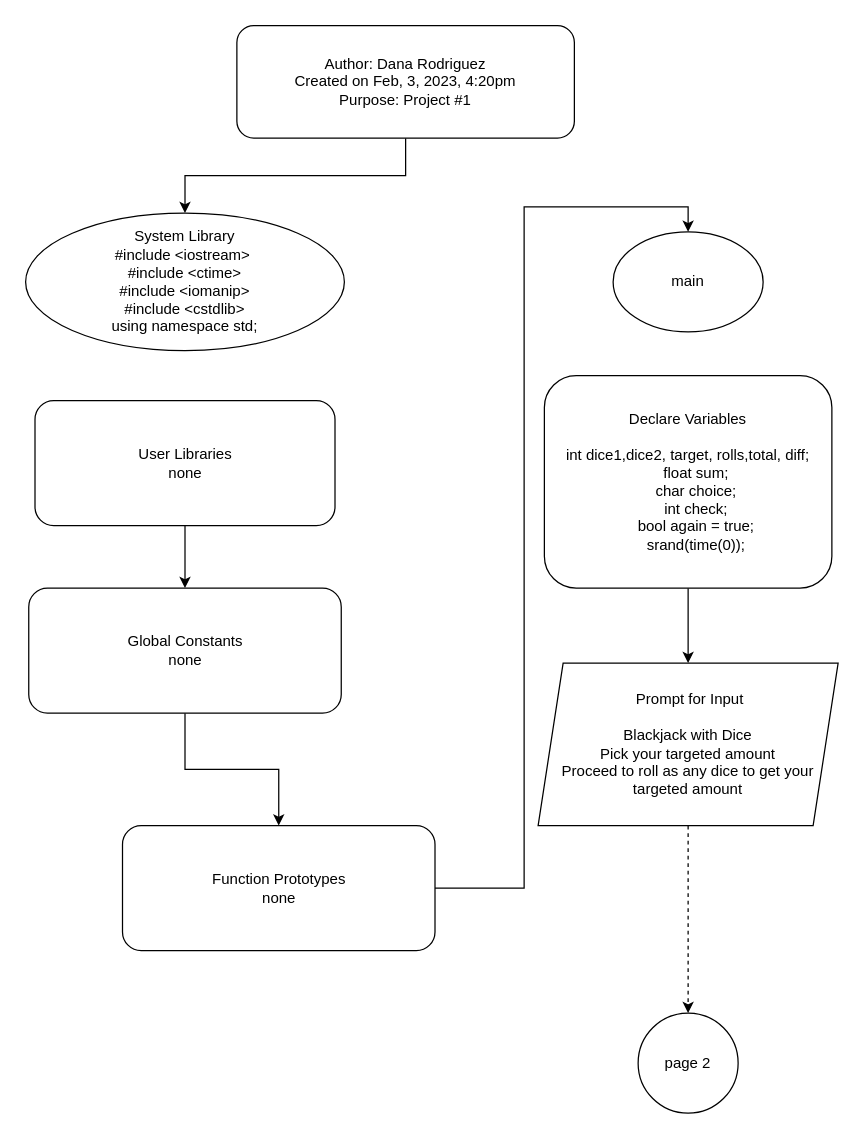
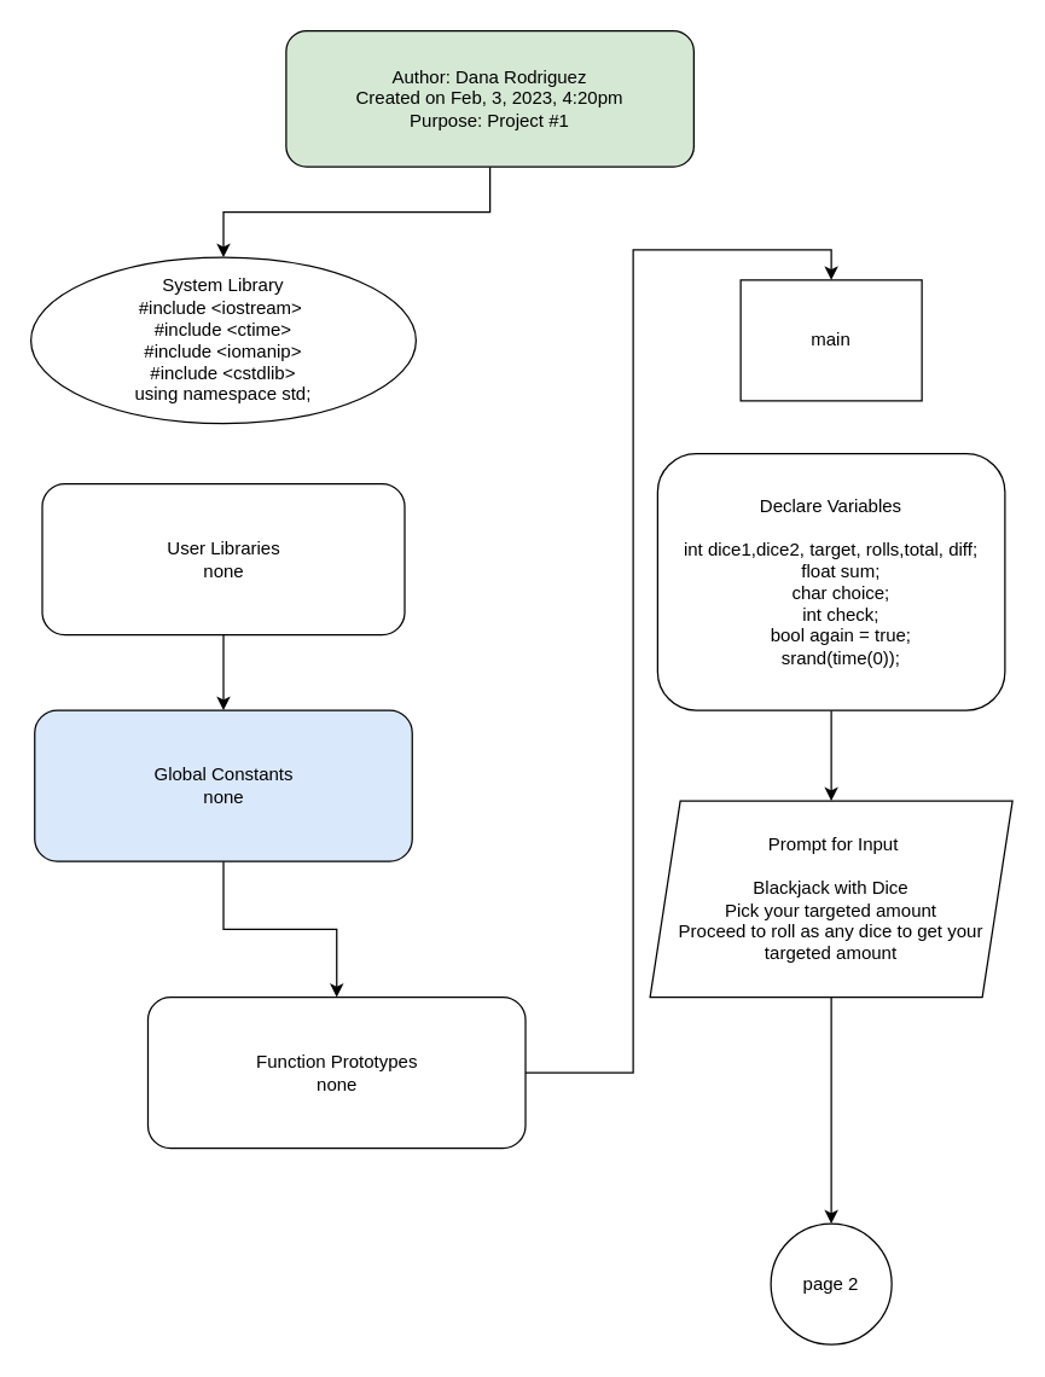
  <mxCell id="0" />
  <mxCell id="1" parent="0" />
  <mxCell id="2" style="edgeStyle=orthogonalEdgeStyle;rounded=0;orthogonalLoop=1;jettySize=auto;html=1;" parent="1" source="3" target="4" edge="1"><mxGeometry relative="1" as="geometry" /></mxCell>
- <mxCell id="3" value="Author: Dana Rodriguez&lt;br&gt;Created on Feb, 3, 2023, 4:20pm&lt;br&gt;Purpose: Project #1" style="rounded=1;whiteSpace=wrap;html=1;" parent="1" vertex="1"><mxGeometry x="189" y="20" width="270" height="90" as="geometry" /></mxCell>
+ <mxCell id="3" value="Author: Dana Rodriguez&lt;br&gt;Created on Feb, 3, 2023, 4:20pm&lt;br&gt;Purpose: Project #1" style="rounded=1;whiteSpace=wrap;html=1;fillColor=#d5e8d4;" parent="1" vertex="1"><mxGeometry x="189" y="20" width="270" height="90" as="geometry" /></mxCell>
  <mxCell id="4" value="System Library&lt;br&gt;&lt;div&gt;#include &amp;lt;iostream&amp;gt;&amp;nbsp;&lt;/div&gt;&lt;div&gt;#include &amp;lt;ctime&amp;gt;&lt;/div&gt;&lt;div&gt;#include &amp;lt;iomanip&amp;gt;&lt;/div&gt;&lt;div&gt;#include &amp;lt;cstdlib&amp;gt;&lt;/div&gt;&lt;div&gt;using namespace std;&lt;/div&gt;" style="ellipse;whiteSpace=wrap;html=1;" parent="1" vertex="1"><mxGeometry x="20" y="170" width="255" height="110" as="geometry" /></mxCell>
  <mxCell id="5" value="" style="edgeStyle=orthogonalEdgeStyle;rounded=0;orthogonalLoop=1;jettySize=auto;html=1;" parent="1" source="6" target="8" edge="1"><mxGeometry relative="1" as="geometry" /></mxCell>
  <mxCell id="6" value="User Libraries&lt;br&gt;none" style="rounded=1;whiteSpace=wrap;html=1;" parent="1" vertex="1"><mxGeometry x="27.5" y="320" width="240" height="100" as="geometry" /></mxCell>
  <mxCell id="7" value="" style="edgeStyle=orthogonalEdgeStyle;rounded=0;orthogonalLoop=1;jettySize=auto;html=1;" parent="1" source="8" target="10" edge="1"><mxGeometry relative="1" as="geometry" /></mxCell>
- <mxCell id="8" value="Global Constants&lt;br&gt;none" style="rounded=1;whiteSpace=wrap;html=1;" parent="1" vertex="1"><mxGeometry x="22.5" y="470" width="250" height="100" as="geometry" /></mxCell>
+ <mxCell id="8" value="Global Constants&lt;br&gt;none" style="rounded=1;whiteSpace=wrap;html=1;fillColor=#dae8fc;" parent="1" vertex="1"><mxGeometry x="22.5" y="470" width="250" height="100" as="geometry" /></mxCell>
  <mxCell id="9" style="edgeStyle=orthogonalEdgeStyle;rounded=0;orthogonalLoop=1;jettySize=auto;html=1;entryX=0.5;entryY=0;entryDx=0;entryDy=0;" parent="1" source="10" target="11" edge="1"><mxGeometry relative="1" as="geometry" /></mxCell>
  <mxCell id="10" value="Function Prototypes&lt;br&gt;none" style="rounded=1;whiteSpace=wrap;html=1;" parent="1" vertex="1"><mxGeometry x="97.5" y="660" width="250" height="100" as="geometry" /></mxCell>
- <mxCell id="11" value="main" style="ellipse;whiteSpace=wrap;html=1;" parent="1" vertex="1"><mxGeometry x="490" y="185" width="120" height="80" as="geometry" /></mxCell>
+ <mxCell id="11" value="main" style="whiteSpace=wrap;html=1;rounded=0;" parent="1" vertex="1"><mxGeometry x="490" y="185" width="120" height="80" as="geometry" /></mxCell>
  <mxCell id="12" value="" style="edgeStyle=orthogonalEdgeStyle;rounded=0;orthogonalLoop=1;jettySize=auto;html=1;" parent="1" source="13" target="15" edge="1"><mxGeometry relative="1" as="geometry" /></mxCell>
  <mxCell id="13" value="Declare Variables&lt;br&gt;&lt;br&gt;&lt;div&gt;&amp;nbsp;int dice1,dice2, target, rolls,total, diff;&amp;nbsp;&lt;/div&gt;&lt;div&gt;&amp;nbsp; &amp;nbsp; float sum;&lt;/div&gt;&lt;div&gt;&amp;nbsp; &amp;nbsp; char choice;&lt;/div&gt;&lt;div&gt;&amp;nbsp; &amp;nbsp; int check;&lt;/div&gt;&lt;div&gt;&amp;nbsp; &amp;nbsp; bool again = true;&lt;/div&gt;&lt;div&gt;&amp;nbsp; &amp;nbsp; srand(time(0));&lt;/div&gt;" style="rounded=1;whiteSpace=wrap;html=1;" parent="1" vertex="1"><mxGeometry x="435" y="300" width="230" height="170" as="geometry" /></mxCell>
- <mxCell id="14" style="edgeStyle=orthogonalEdgeStyle;rounded=0;orthogonalLoop=1;jettySize=auto;html=1;dashed=1;" parent="1" source="15" target="16" edge="1"><mxGeometry relative="1" as="geometry" /></mxCell>
+ <mxCell id="14" style="edgeStyle=orthogonalEdgeStyle;rounded=0;orthogonalLoop=1;jettySize=auto;html=1;" parent="1" source="15" target="16" edge="1"><mxGeometry relative="1" as="geometry" /></mxCell>
  <mxCell id="15" value="&amp;nbsp;Prompt for Input&lt;br&gt;&lt;br&gt;Blackjack with Dice&lt;br&gt;Pick your targeted amount&lt;br&gt;Proceed to roll as any dice to get your targeted amount" style="shape=parallelogram;perimeter=parallelogramPerimeter;whiteSpace=wrap;html=1;fixedSize=1;" parent="1" vertex="1"><mxGeometry x="430" y="530" width="240" height="130" as="geometry" /></mxCell>
  <mxCell id="16" value="page 2" style="ellipse;whiteSpace=wrap;html=1;aspect=fixed;" parent="1" vertex="1"><mxGeometry x="510" y="810" width="80" height="80" as="geometry" /></mxCell>
